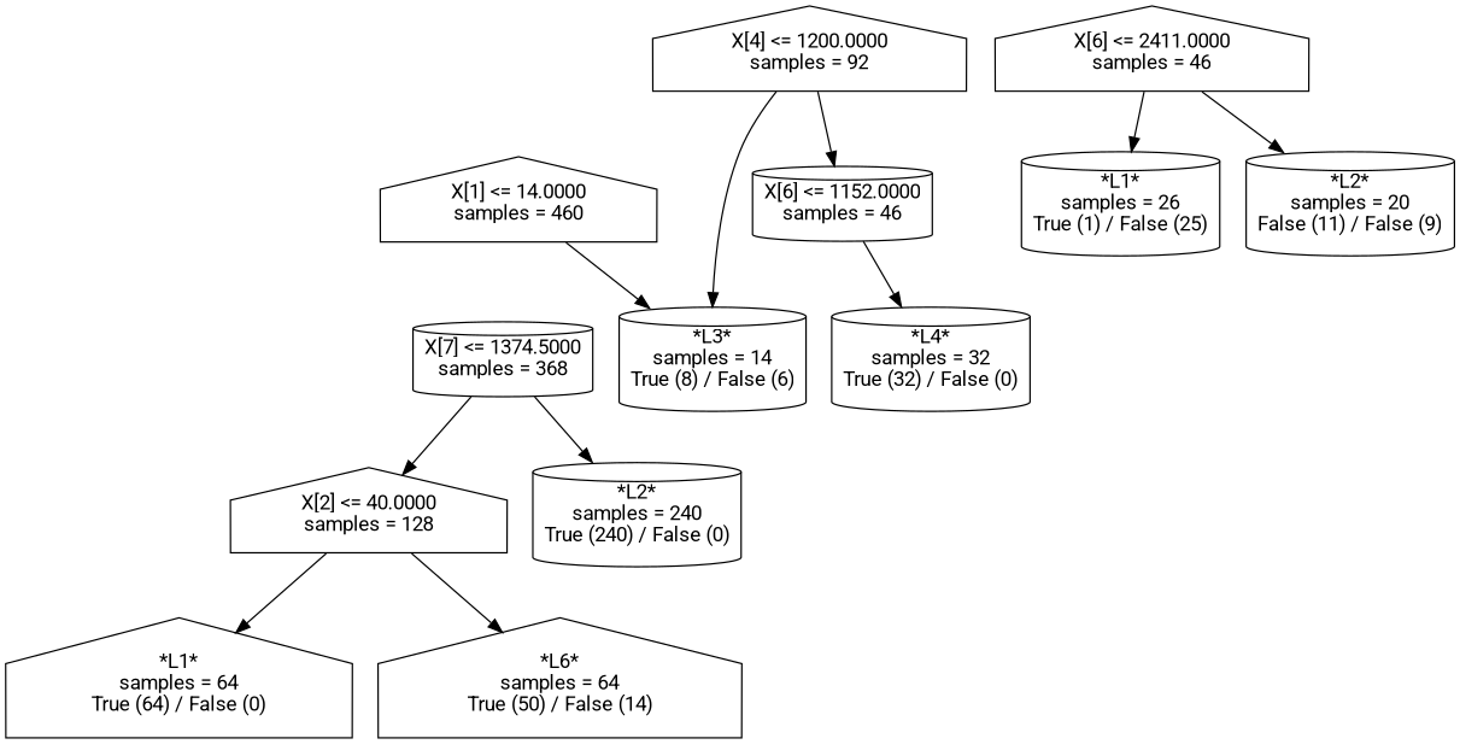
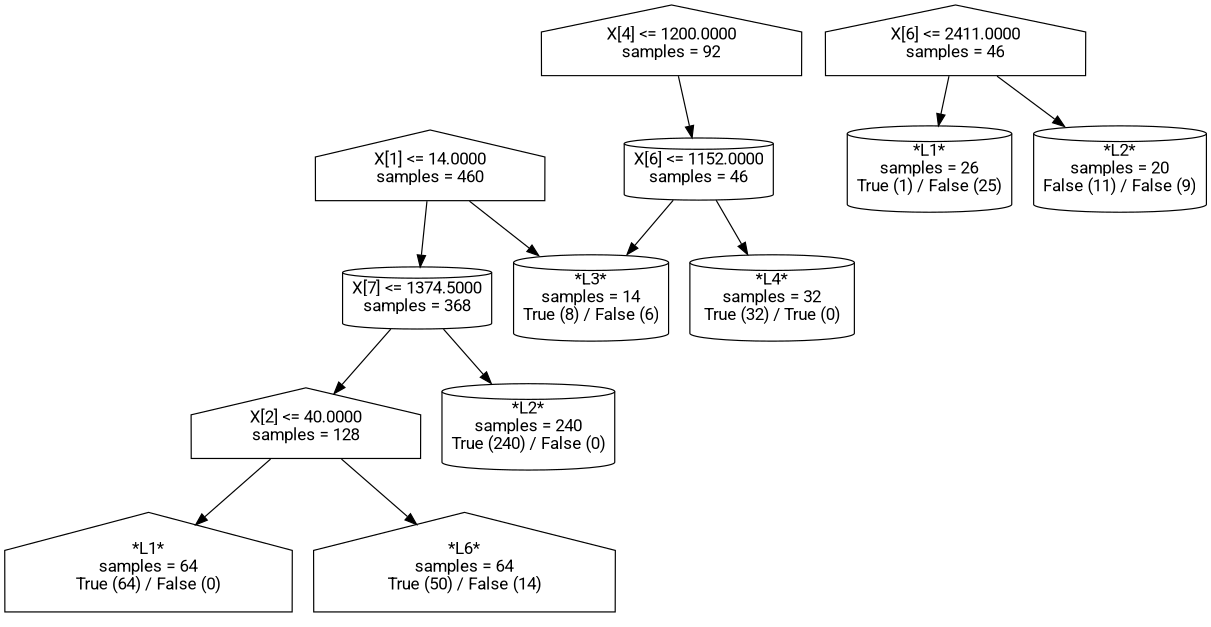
  digraph {
    fontname=Roboto
    node [fontname=Roboto shape=cylinder]
    edge [fontname=Roboto]
    n1 [label="X[1] <= 14.0000\nsamples = 460" shape=house]
    n2 [label="X[7] <= 1374.5000\nsamples = 368"]
    n3 [label="*L3*\nsamples = 14\nTrue (8) / False (6)"]
    n4 [label="X[4] <= 1200.0000\nsamples = 92" shape=house]
    n5 [label="X[6] <= 1152.0000\nsamples = 46"]
    n6 [label="X[2] <= 40.0000\nsamples = 128" shape=house]
    n7 [label="*L2*\nsamples = 240\nTrue (240) / False (0)"]
    n8 [label="X[6] <= 2411.0000\nsamples = 46" shape=house]
    n9 [label="*L1*\nsamples = 26\nTrue (1) / False (25)"]
    n10 [label="*L2*\nsamples = 20\nFalse (11) / False (9)"]
-   n11 [label="*L4*\nsamples = 32\nTrue (32) / False (0)"]
+   n11 [label="*L4*\nsamples = 32\nTrue (32) / True (0)"]
    n12 [label="*L1*\nsamples = 64\nTrue (64) / False (0)" shape=house]
    n13 [label="*L6*\nsamples = 64\nTrue (50) / False (14)" shape=house]
+   n1 -> n2
    n1 -> n3
    n2 -> n6
    n2 -> n7
    n4 -> n5
-   n4 -> n3
+   n5 -> n3
    n5 -> n11
    n6 -> n12
    n6 -> n13
    n8 -> n9
    n8 -> n10
  }
